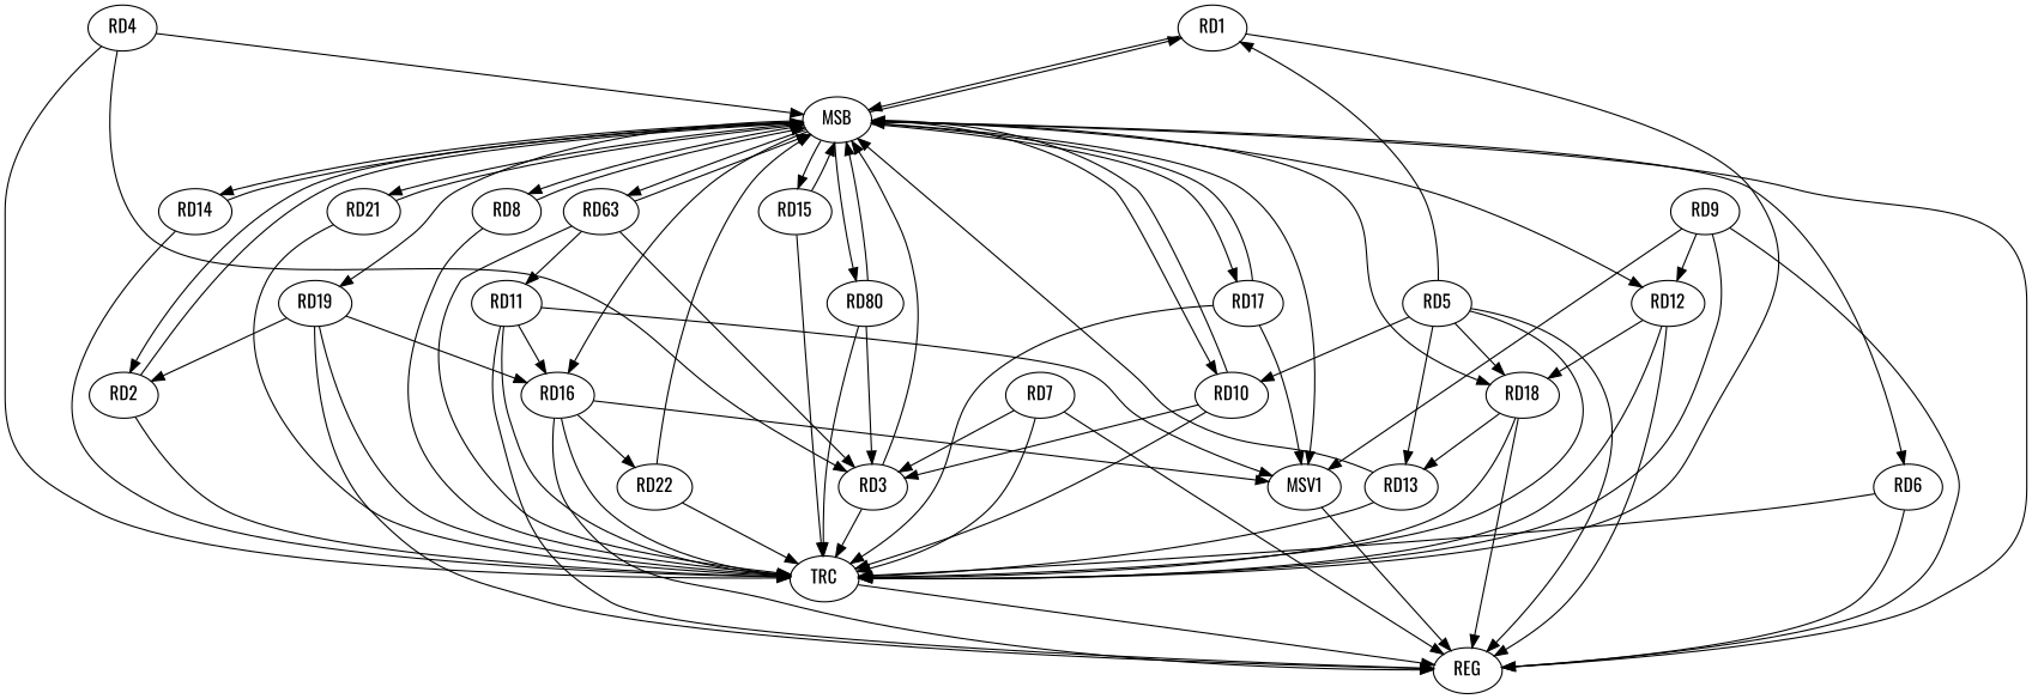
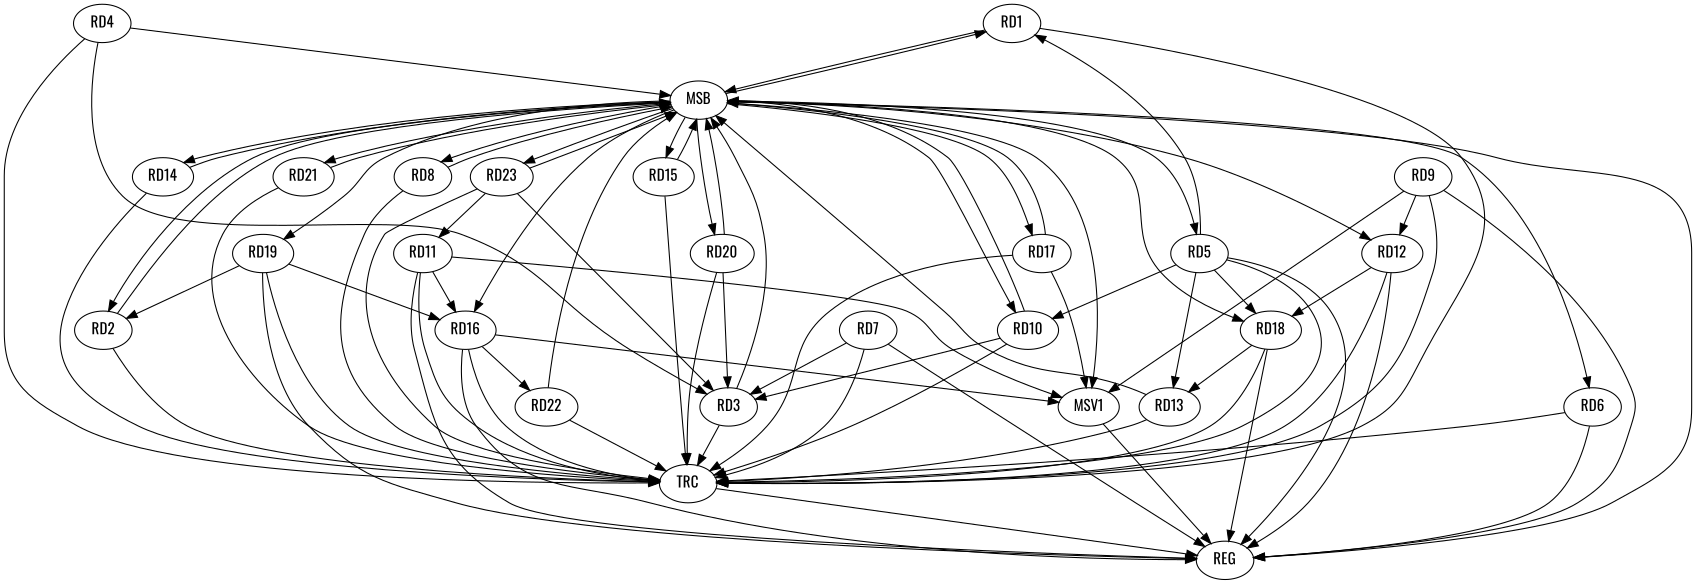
  strict digraph {
    fontname=Oswald
    node [fontname=Oswald]
    edge [fontname=Oswald]
    n1 [label=RD1]
    n2 [label=MSB]
    n3 [label=TRC]
    n4 [label=RD2]
    n5 [label=RD5]
    n6 [label=RD10]
    n7 [label=RD18]
    n8 [label=REG]
    n9 [label=RD6]
    n10 [label=RD8]
    n11 [label=RD12]
    n12 [label=MSV1]
    n13 [label=RD16]
    n14 [label=RD14]
    n15 [label=RD15]
    n16 [label=RD17]
    n17 [label=RD19]
-   n18 [label=RD80]
+   n18 [label=RD20]
    n19 [label=RD21]
-   n20 [label=RD63]
+   n20 [label=RD23]
    n21 [label=RD3]
    n22 [label=RD4]
    n23 [label=RD13]
    n24 [label=RD7]
    n25 [label=RD9]
    n26 [label=RD11]
    n27 [label=RD22]
    n1 -> n2
    n1 -> n3
    n2 -> n1
    n2 -> n4
+   n2 -> n5
    n2 -> n6
    n2 -> n7
    n2 -> n8
    n2 -> n9
    n2 -> n10
    n2 -> n11
    n2 -> n12
    n2 -> n13
    n2 -> n14
    n2 -> n15
    n2 -> n16
    n2 -> n17
    n2 -> n18
    n2 -> n19
    n2 -> n20
    n3 -> n8
    n4 -> n2
    n4 -> n3
    n5 -> n1
    n5 -> n3
    n5 -> n6
    n5 -> n7
    n5 -> n8
    n5 -> n23
    n6 -> n2
    n6 -> n3
    n6 -> n21
    n7 -> n3
    n7 -> n8
    n7 -> n23
    n9 -> n3
    n9 -> n8
    n10 -> n2
    n10 -> n3
    n11 -> n3
    n11 -> n7
    n11 -> n8
    n12 -> n8
    n13 -> n3
    n13 -> n8
    n13 -> n12
    n13 -> n27
    n14 -> n2
    n14 -> n3
    n15 -> n2
    n15 -> n3
    n16 -> n2
    n16 -> n3
    n16 -> n12
    n17 -> n3
    n17 -> n4
    n17 -> n8
    n17 -> n13
    n18 -> n2
    n18 -> n3
    n18 -> n21
    n19 -> n2
    n19 -> n3
    n20 -> n2
    n20 -> n3
    n20 -> n21
    n20 -> n26
    n21 -> n2
    n21 -> n3
    n22 -> n2
    n22 -> n3
    n22 -> n21
    n23 -> n2
    n23 -> n3
    n24 -> n3
    n24 -> n8
    n24 -> n21
    n25 -> n3
    n25 -> n8
    n25 -> n11
    n25 -> n12
    n26 -> n3
    n26 -> n8
    n26 -> n12
    n26 -> n13
    n27 -> n2
    n27 -> n3
  }
